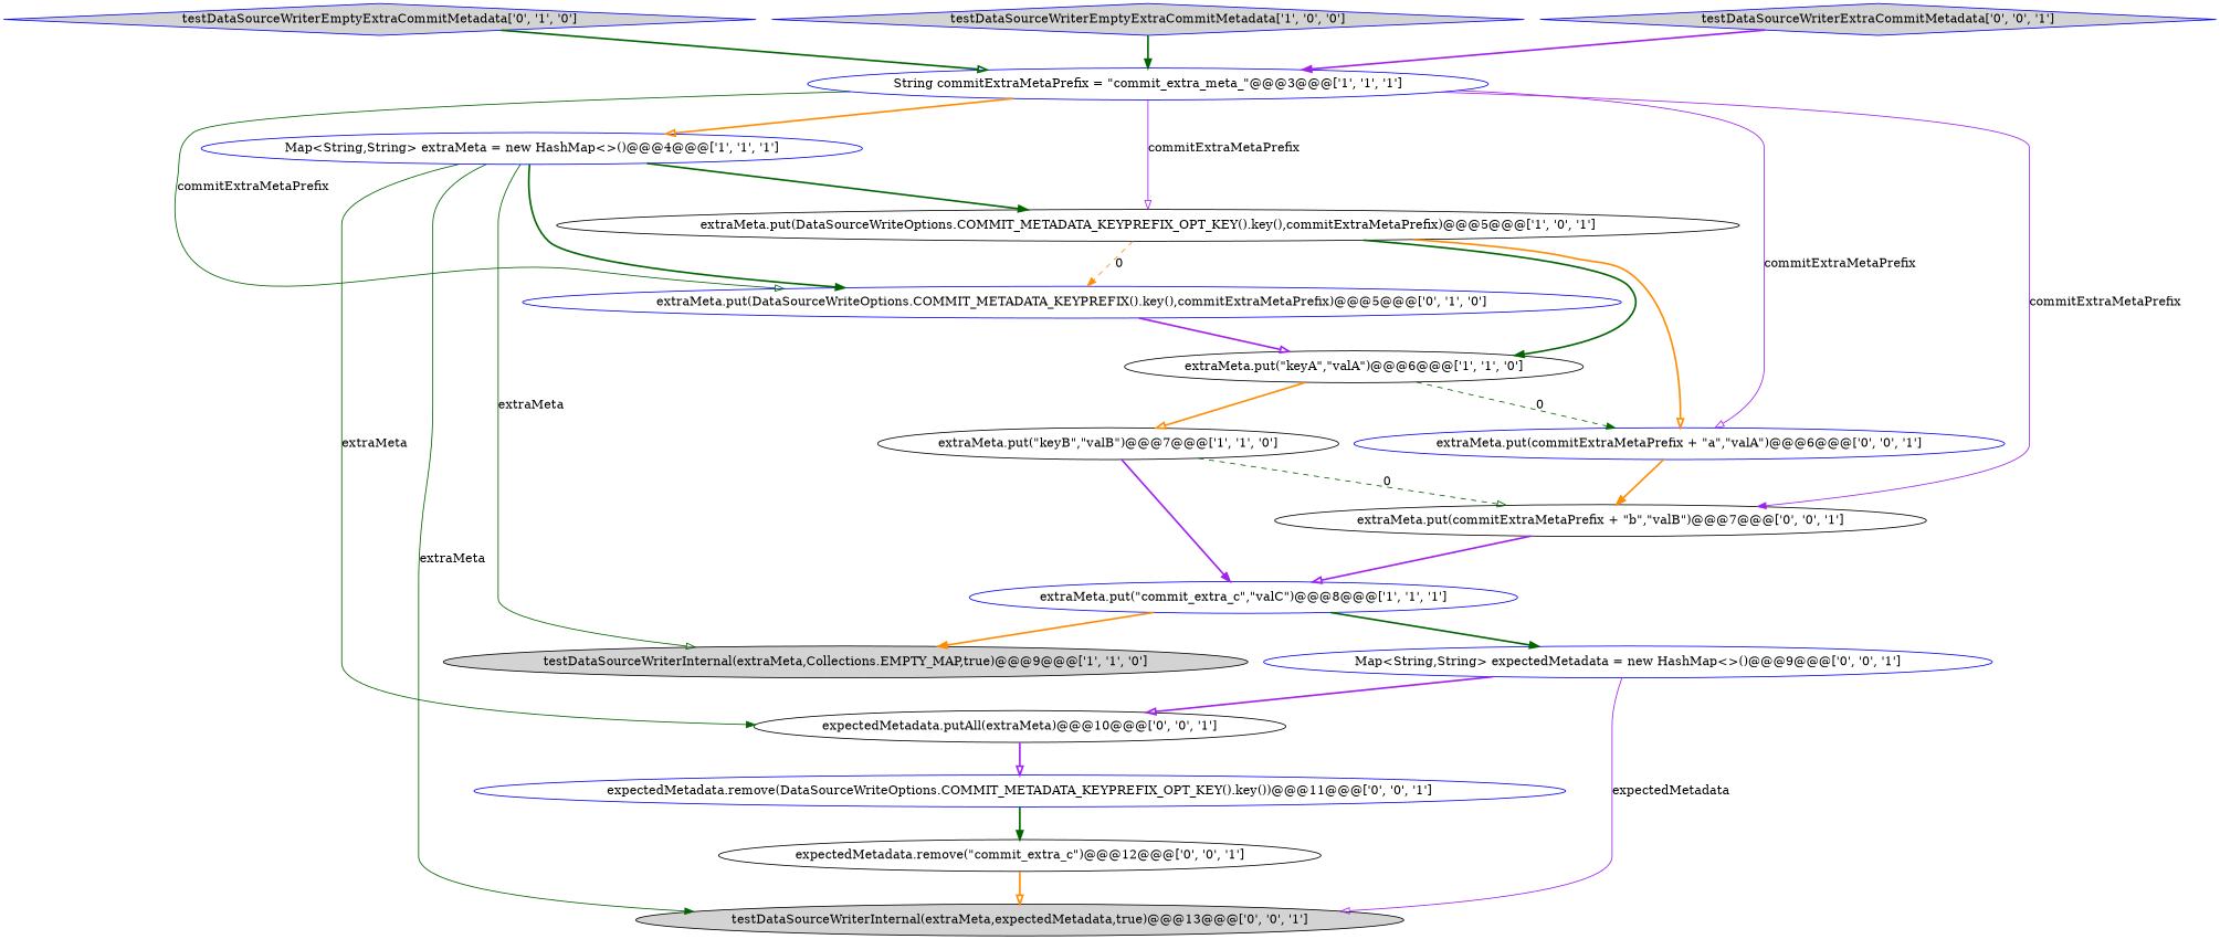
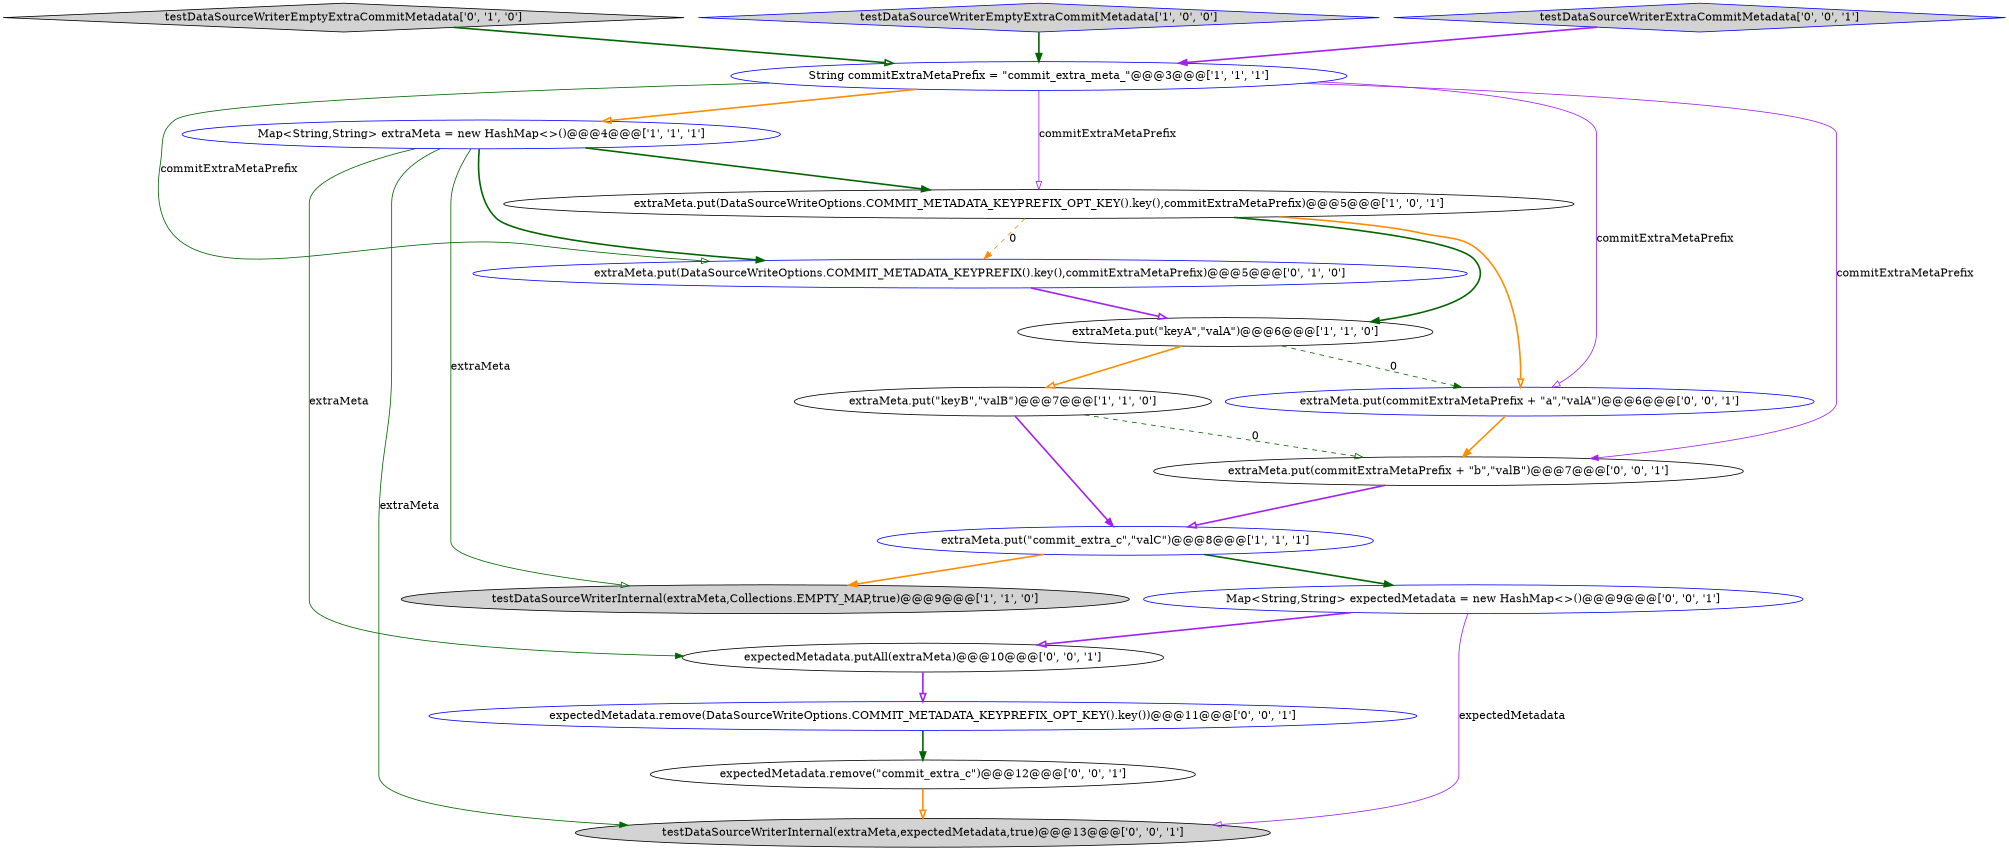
  digraph {
    node [color=blue fillcolor=white shape=ellipse style=filled]
    edge [arrowhead=normal color=darkgreen style=bold]
    n1 [label="extraMeta.put(commitExtraMetaPrefix + \"a\",\"valA\")@@@6@@@['0', '0', '1']"]
    n2 [color=black label="extraMeta.put(commitExtraMetaPrefix + \"b\",\"valB\")@@@7@@@['0', '0', '1']"]
    n3 [label="extraMeta.put(\"commit_extra_c\",\"valC\")@@@8@@@['1', '1', '1']"]
    n4 [label="String commitExtraMetaPrefix = \"commit_extra_meta_\"@@@3@@@['1', '1', '1']"]
    n5 [label="Map<String,String> extraMeta = new HashMap<>()@@@4@@@['1', '1', '1']"]
    n6 [color=black label="extraMeta.put(DataSourceWriteOptions.COMMIT_METADATA_KEYPREFIX_OPT_KEY().key(),commitExtraMetaPrefix)@@@5@@@['1', '0', '1']"]
    n7 [label="extraMeta.put(DataSourceWriteOptions.COMMIT_METADATA_KEYPREFIX().key(),commitExtraMetaPrefix)@@@5@@@['0', '1', '0']"]
    n8 [color=black fillcolor=lightgray label="testDataSourceWriterInternal(extraMeta,expectedMetadata,true)@@@13@@@['0', '0', '1']"]
    n9 [color=black label="expectedMetadata.putAll(extraMeta)@@@10@@@['0', '0', '1']"]
    n10 [color=black fillcolor=lightgray label="testDataSourceWriterInternal(extraMeta,Collections.EMPTY_MAP,true)@@@9@@@['1', '1', '0']"]
    n11 [color=black label="extraMeta.put(\"keyA\",\"valA\")@@@6@@@['1', '1', '0']"]
    n12 [label="expectedMetadata.remove(DataSourceWriteOptions.COMMIT_METADATA_KEYPREFIX_OPT_KEY().key())@@@11@@@['0', '0', '1']"]
    n13 [label="Map<String,String> expectedMetadata = new HashMap<>()@@@9@@@['0', '0', '1']"]
    n14 [color=black label="expectedMetadata.remove(\"commit_extra_c\")@@@12@@@['0', '0', '1']"]
-   n15 [fillcolor=lightgray label="testDataSourceWriterEmptyExtraCommitMetadata['0', '1', '0']" shape=diamond]
+   n15 [color=black fillcolor=lightgray label="testDataSourceWriterEmptyExtraCommitMetadata['0', '1', '0']" shape=diamond]
    n16 [fillcolor=lightgray label="testDataSourceWriterEmptyExtraCommitMetadata['1', '0', '0']" shape=diamond]
    n17 [color=black label="extraMeta.put(\"keyB\",\"valB\")@@@7@@@['1', '1', '0']"]
    n18 [fillcolor=lightgray label="testDataSourceWriterExtraCommitMetadata['0', '0', '1']" shape=diamond]
    n1 -> n2 [color=darkorange]
    n2 -> n3 [arrowhead=onormal color=purple]
    n3 -> n10 [color=darkorange]
    n3 -> n13
    n4 -> n1 [arrowhead=onormal color=purple label=commitExtraMetaPrefix style=solid]
    n4 -> n2 [color=purple label=commitExtraMetaPrefix style=solid]
    n4 -> n5 [arrowhead=onormal color=darkorange]
    n4 -> n6 [arrowhead=onormal color=purple label=commitExtraMetaPrefix style=solid]
    n4 -> n7 [arrowhead=onormal label=commitExtraMetaPrefix style=solid]
    n5 -> n6
    n5 -> n7
    n5 -> n8 [label=extraMeta style=solid]
    n5 -> n9 [label=extraMeta style=solid]
    n5 -> n10 [arrowhead=onormal label=extraMeta style=solid]
    n6 -> n1 [arrowhead=onormal color=darkorange]
    n6 -> n7 [color=darkorange label=0 style=dashed]
    n6 -> n11
    n7 -> n11 [arrowhead=onormal color=purple]
    n9 -> n12 [arrowhead=onormal color=purple]
    n11 -> n1 [label=0 style=dashed]
    n11 -> n17 [arrowhead=onormal color=darkorange]
    n12 -> n14
    n13 -> n8 [arrowhead=onormal color=purple label=expectedMetadata style=solid]
    n13 -> n9 [arrowhead=onormal color=purple]
    n14 -> n8 [arrowhead=onormal color=darkorange]
    n15 -> n4 [arrowhead=onormal]
    n16 -> n4
    n17 -> n2 [arrowhead=onormal label=0 style=dashed]
    n17 -> n3 [color=purple]
    n18 -> n4 [color=purple]
  }
